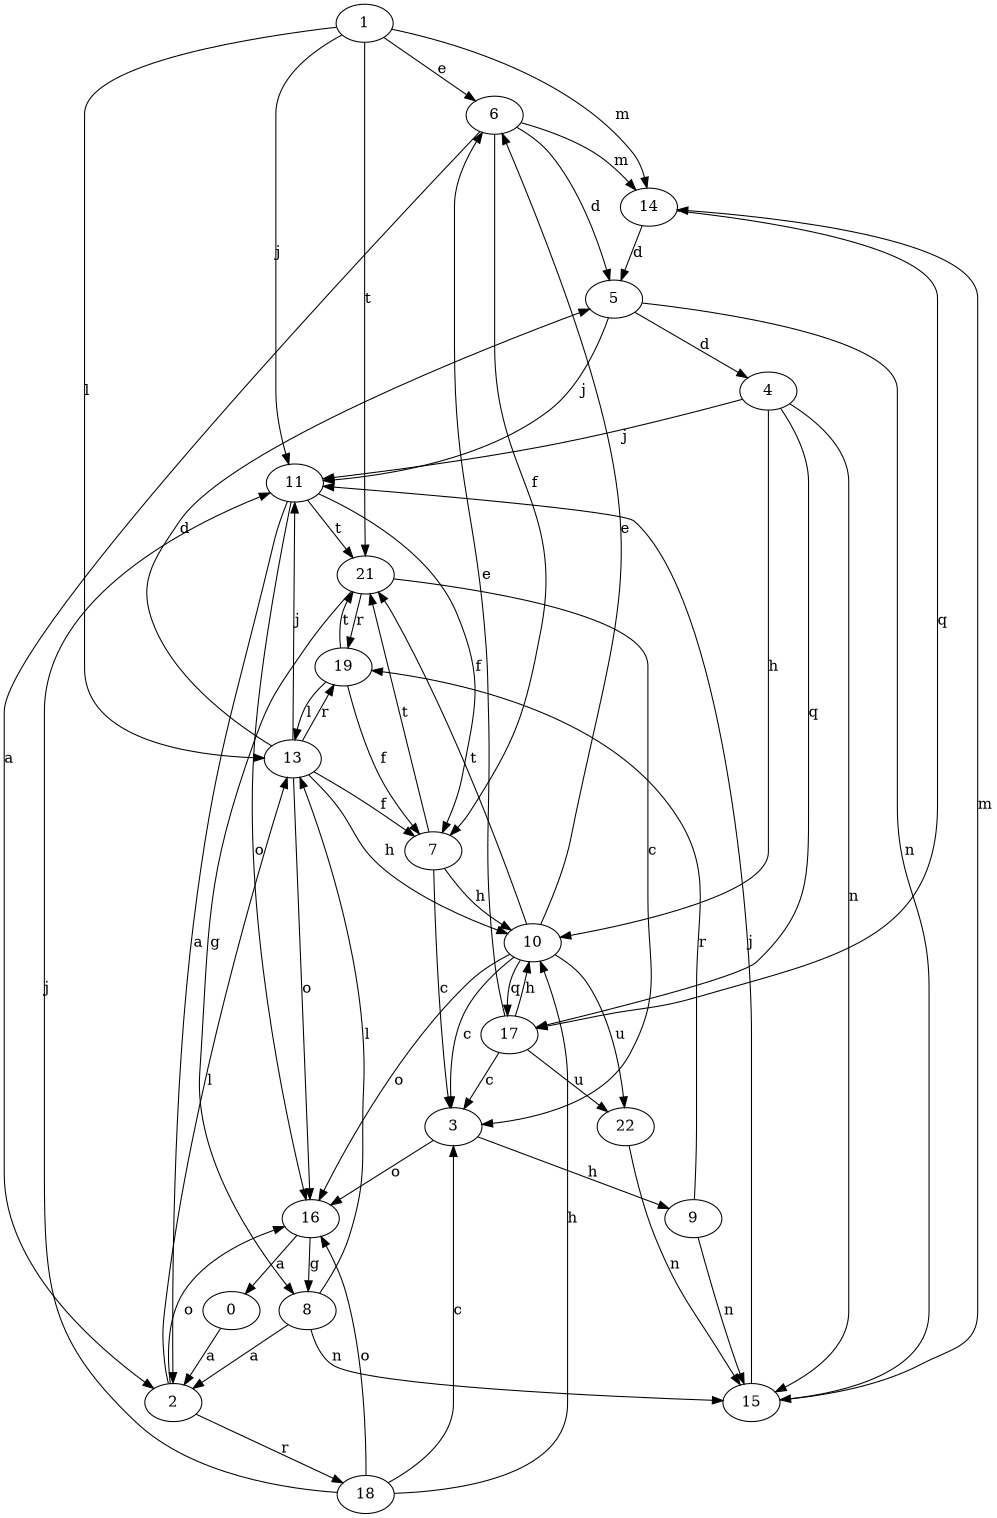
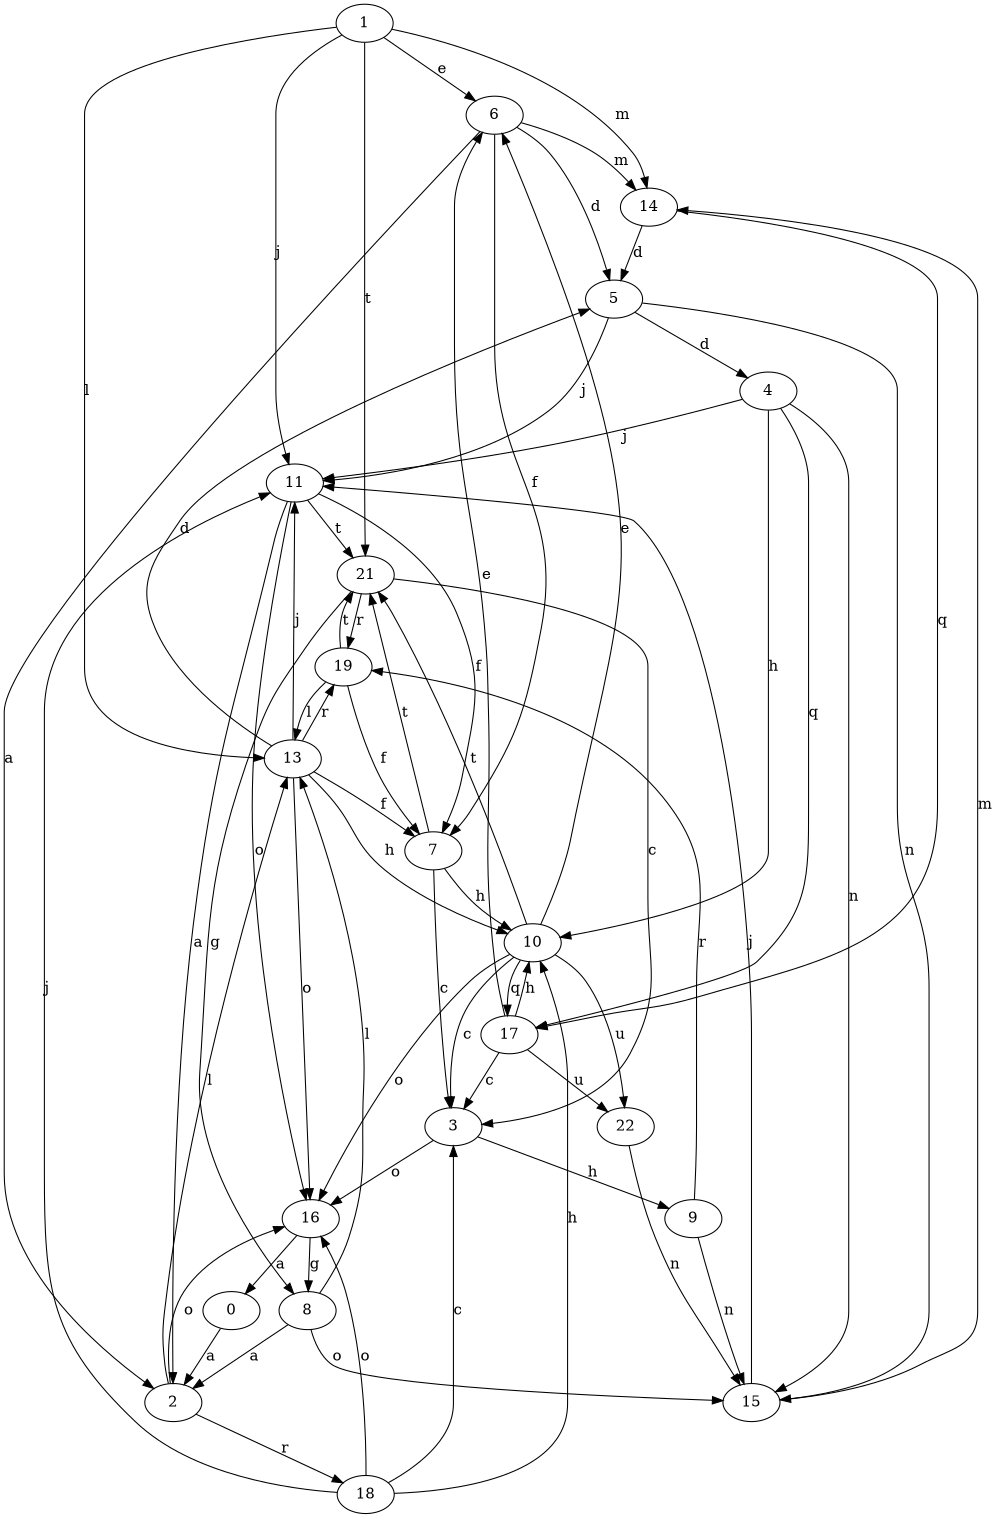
  strict digraph {
    1
    6
    11
    13
    14
    21
    2
    5
    7
    16
    10
    19
    17
    3
    8
    18
    0
    9
    15
    4
    22
    1 -> 6 [label=e]
    1 -> 11 [label=j]
    1 -> 13 [label=l]
    1 -> 14 [label=m]
    1 -> 21 [label=t]
    6 -> 14 [label=m]
    6 -> 2 [label=a]
    6 -> 5 [label=d]
    6 -> 7 [label=f]
    11 -> 21 [label=t]
    11 -> 2 [label=a]
    11 -> 7 [label=f]
    11 -> 16 [label=o]
    13 -> 11 [label=j]
    13 -> 5 [label=d]
    13 -> 7 [label=f]
    13 -> 16 [label=o]
    13 -> 10 [label=h]
    13 -> 19 [label=r]
    14 -> 5 [label=d]
    14 -> 17 [label=q]
    21 -> 19 [label=r]
    21 -> 3 [label=c]
    21 -> 8 [label=g]
    2 -> 13 [label=l]
    2 -> 16 [label=o]
    2 -> 18 [label=r]
    5 -> 11 [label=j]
    5 -> 15 [label=n]
    5 -> 4 [label=d]
    7 -> 21 [label=t]
    7 -> 10 [label=h]
    7 -> 3 [label=c]
    16 -> 8 [label=g]
    16 -> 0 [label=a]
    10 -> 6 [label=e]
    10 -> 21 [label=t]
    10 -> 16 [label=o]
    10 -> 17 [label=q]
    10 -> 3 [label=c]
    10 -> 22 [label=u]
    19 -> 13 [label=l]
    19 -> 21 [label=t]
    19 -> 7 [label=f]
    17 -> 6 [label=e]
    17 -> 10 [label=h]
    17 -> 3 [label=c]
    17 -> 22 [label=u]
    3 -> 16 [label=o]
    3 -> 9 [label=h]
    8 -> 13 [label=l]
    8 -> 2 [label=a]
-   8 -> 15 [label=n]
+   8 -> 15 [label=o]
    18 -> 11 [label=j]
    18 -> 16 [label=o]
    18 -> 10 [label=h]
    18 -> 3 [label=c]
    0 -> 2 [label=a]
    9 -> 19 [label=r]
    9 -> 15 [label=n]
    15 -> 11 [label=j]
    15 -> 14 [label=m]
    4 -> 11 [label=j]
    4 -> 10 [label=h]
    4 -> 17 [label=q]
    4 -> 15 [label=n]
    22 -> 15 [label=n]
  }
